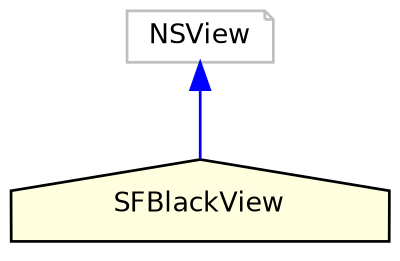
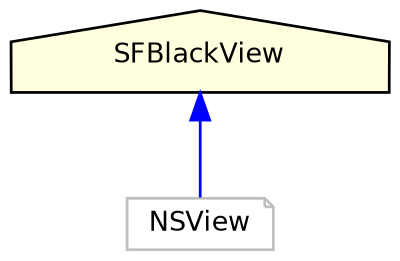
  digraph {
    rankdir=TB
    node [fontname=Helvetica fontsize=10 style=filled]
    n1 [color=grey75 fillcolor=white height=0.2 label=NSView shape=note width=0.4]
    n2 [color=black fillcolor=lightyellow height=0.2 label=SFBlackView shape=house width=0.4]
-   n1 -> n2 [color=blue dir=back fontname=Helvetica fontsize=10 labelfontname=Helvetica labelfontsize=10 style=solid]
+   n2 -> n1 [color=blue dir=back fontname=Helvetica fontsize=10 labelfontname=Helvetica labelfontsize=10 style=solid]
  }
